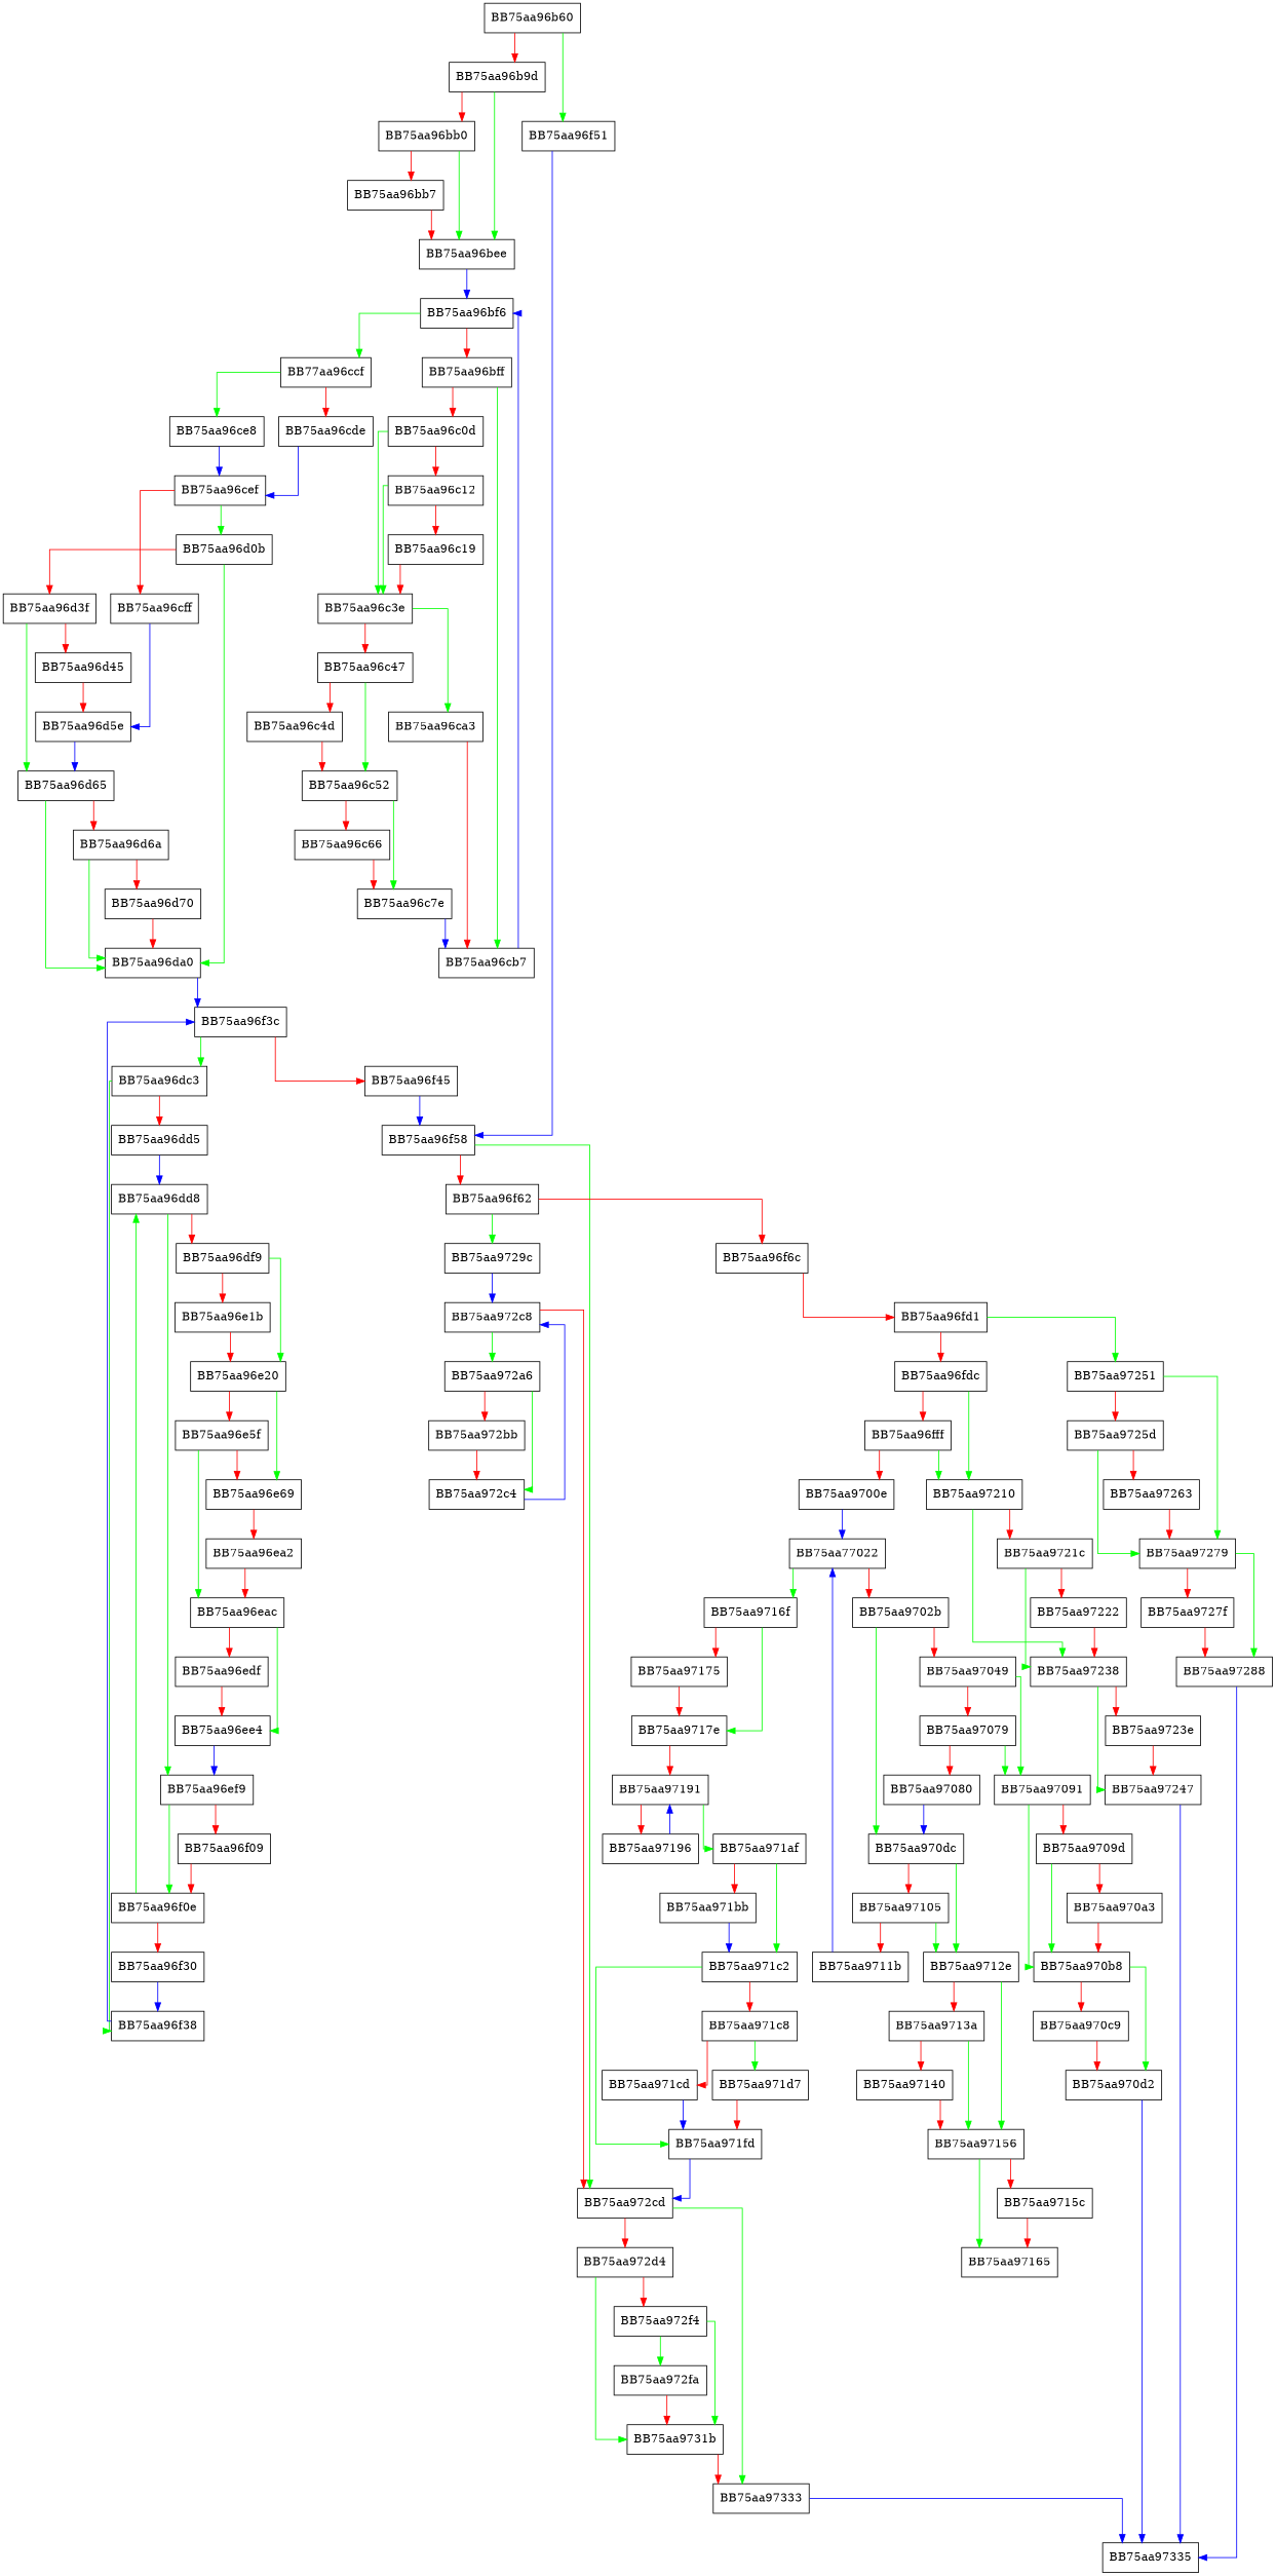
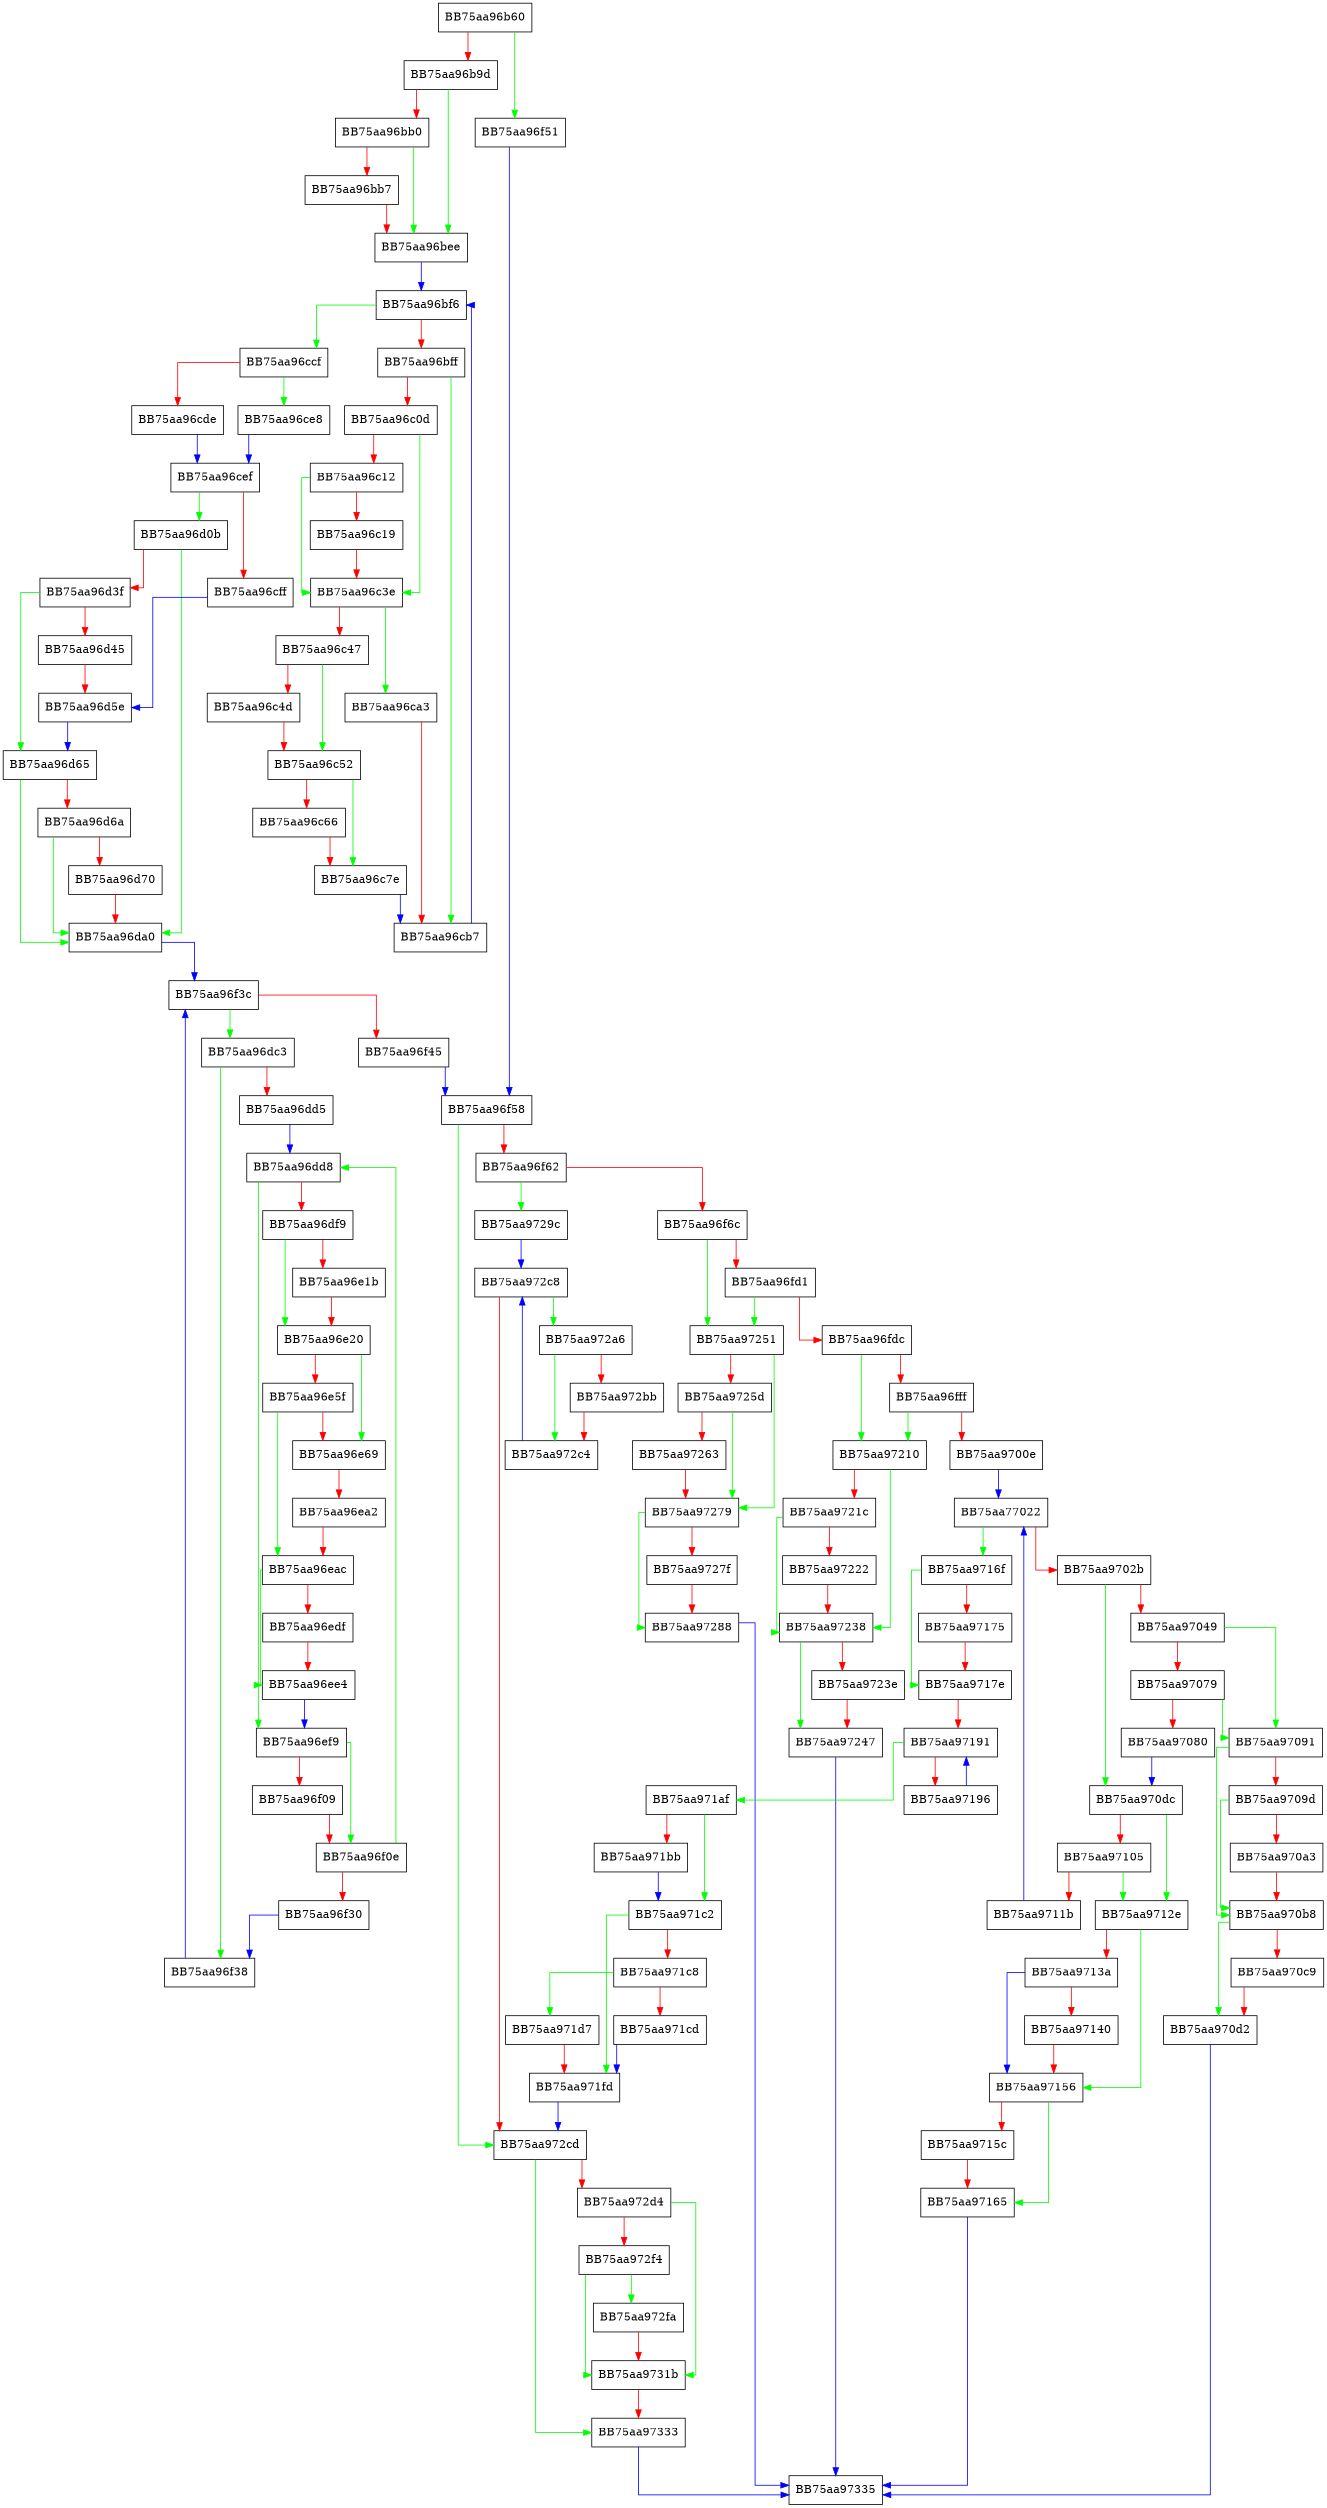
  digraph {
    splines=ortho
    node [shape=box]
    edge [color=red]
    BB75aa96b60
    BB75aa96f51
    BB75aa96b9d
    BB75aa96f58
    BB75aa96bee
    BB75aa96bb0
    BB75aa972cd
    BB75aa96f62
    BB75aa96bf6
    BB75aa96bb7
-   BB75aa96ccf [label=BB77aa96ccf]
+   BB75aa96ccf
    BB75aa96bff
    BB75aa96ce8
    BB75aa96cde
    BB75aa96cb7
    BB75aa96c0d
    BB75aa96cef
    BB75aa96c3e
    BB75aa96c12
    BB75aa96ca3
    BB75aa96c47
    BB75aa96c19
    BB75aa96c52
    BB75aa96c4d
    BB75aa96c7e
    BB75aa96c66
    BB75aa96d0b
    BB75aa96cff
    BB75aa96da0
    BB75aa96d3f
    BB75aa96d5e
    BB75aa96f3c
    BB75aa96d65
    BB75aa96d45
    BB75aa96d6a
    BB75aa96dc3
    BB75aa96f45
    BB75aa96d70
    BB75aa96f38
    BB75aa96dd5
    BB75aa96dd8
    BB75aa96ef9
    BB75aa96df9
    BB75aa96f0e
    BB75aa96f09
    BB75aa96e20
    BB75aa96e1b
    BB75aa96f30
    BB75aa96e69
    BB75aa96e5f
    BB75aa96ea2
    BB75aa96eac
    BB75aa96ee4
    BB75aa96edf
    BB75aa97333
    BB75aa972d4
    BB75aa9729c
    BB75aa96f6c
    BB75aa97335
    BB75aa9731b
    BB75aa972f4
    BB75aa972c8
    BB75aa97251
    BB75aa96fd1
    BB75aa972a6
    BB75aa97279
    BB75aa9725d
    BB75aa96fdc
    BB75aa97288
    BB75aa9727f
    BB75aa97263
    BB75aa97210
    BB75aa96fff
    BB75aa97238
    BB75aa9721c
    BB75aa9700e
    BB75aa97247
    BB75aa9723e
    BB75aa97222
    n80 [label=BB75aa77022]
    BB75aa9716f
    BB75aa9702b
    BB75aa9717e
    BB75aa97175
    BB75aa970dc
    BB75aa97049
    BB75aa97191
    BB75aa9712e
    BB75aa97105
    BB75aa97091
    BB75aa97079
    BB75aa97156
    BB75aa9713a
    BB75aa9711b
    BB75aa970b8
    BB75aa9709d
    BB75aa97080
    BB75aa970d2
    BB75aa970c9
    BB75aa970a3
    BB75aa97165
    BB75aa9715c
    BB75aa97140
    BB75aa971af
    BB75aa97196
    BB75aa971c2
    BB75aa971bb
    BB75aa971fd
    BB75aa971c8
    BB75aa971d7
    BB75aa971cd
    BB75aa972c4
    BB75aa972bb
    BB75aa972fa
    BB75aa96b60 -> BB75aa96f51 [color=green]
    BB75aa96b60 -> BB75aa96b9d
    BB75aa96f51 -> BB75aa96f58 [color=blue]
    BB75aa96b9d -> BB75aa96bee [color=green]
    BB75aa96b9d -> BB75aa96bb0
    BB75aa96f58 -> BB75aa972cd [color=green]
    BB75aa96f58 -> BB75aa96f62
    BB75aa96bee -> BB75aa96bf6 [color=blue]
    BB75aa96bb0 -> BB75aa96bee [color=green]
    BB75aa96bb0 -> BB75aa96bb7
    BB75aa972cd -> BB75aa97333 [color=green]
    BB75aa972cd -> BB75aa972d4
    BB75aa96f62 -> BB75aa9729c [color=green]
    BB75aa96f62 -> BB75aa96f6c
    BB75aa96bf6 -> BB75aa96ccf [color=green]
    BB75aa96bf6 -> BB75aa96bff
    BB75aa96bb7 -> BB75aa96bee
    BB75aa96ccf -> BB75aa96ce8 [color=green]
    BB75aa96ccf -> BB75aa96cde
    BB75aa96bff -> BB75aa96cb7 [color=green]
    BB75aa96bff -> BB75aa96c0d
    BB75aa96ce8 -> BB75aa96cef [color=blue]
    BB75aa96cde -> BB75aa96cef [color=blue]
    BB75aa96cb7 -> BB75aa96bf6 [color=blue]
    BB75aa96c0d -> BB75aa96c3e [color=green]
    BB75aa96c0d -> BB75aa96c12
    BB75aa96cef -> BB75aa96d0b [color=green]
    BB75aa96cef -> BB75aa96cff
    BB75aa96c3e -> BB75aa96ca3 [color=green]
    BB75aa96c3e -> BB75aa96c47
    BB75aa96c12 -> BB75aa96c3e [color=green]
    BB75aa96c12 -> BB75aa96c19
    BB75aa96ca3 -> BB75aa96cb7
    BB75aa96c47 -> BB75aa96c52 [color=green]
    BB75aa96c47 -> BB75aa96c4d
    BB75aa96c19 -> BB75aa96c3e
    BB75aa96c52 -> BB75aa96c7e [color=green]
    BB75aa96c52 -> BB75aa96c66
    BB75aa96c4d -> BB75aa96c52
    BB75aa96c7e -> BB75aa96cb7 [color=blue]
    BB75aa96c66 -> BB75aa96c7e
    BB75aa96d0b -> BB75aa96da0 [color=green]
    BB75aa96d0b -> BB75aa96d3f
    BB75aa96cff -> BB75aa96d5e [color=blue]
    BB75aa96da0 -> BB75aa96f3c [color=blue]
    BB75aa96d3f -> BB75aa96d65 [color=green]
    BB75aa96d3f -> BB75aa96d45
    BB75aa96d5e -> BB75aa96d65 [color=blue]
    BB75aa96f3c -> BB75aa96dc3 [color=green]
    BB75aa96f3c -> BB75aa96f45
    BB75aa96d65 -> BB75aa96da0 [color=green]
    BB75aa96d65 -> BB75aa96d6a
    BB75aa96d45 -> BB75aa96d5e
    BB75aa96d6a -> BB75aa96da0 [color=green]
    BB75aa96d6a -> BB75aa96d70
    BB75aa96dc3 -> BB75aa96f38 [color=green]
    BB75aa96dc3 -> BB75aa96dd5
    BB75aa96f45 -> BB75aa96f58 [color=blue]
    BB75aa96d70 -> BB75aa96da0
    BB75aa96f38 -> BB75aa96f3c [color=blue]
    BB75aa96dd5 -> BB75aa96dd8 [color=blue]
    BB75aa96dd8 -> BB75aa96ef9 [color=green]
    BB75aa96dd8 -> BB75aa96df9
    BB75aa96ef9 -> BB75aa96f0e [color=green]
    BB75aa96ef9 -> BB75aa96f09
    BB75aa96df9 -> BB75aa96e20 [color=green]
    BB75aa96df9 -> BB75aa96e1b
    BB75aa96f0e -> BB75aa96dd8 [color=green]
    BB75aa96f0e -> BB75aa96f30
    BB75aa96f09 -> BB75aa96f0e
    BB75aa96e20 -> BB75aa96e69 [color=green]
    BB75aa96e20 -> BB75aa96e5f
    BB75aa96e1b -> BB75aa96e20
    BB75aa96f30 -> BB75aa96f38 [color=blue]
    BB75aa96e69 -> BB75aa96ea2
    BB75aa96e5f -> BB75aa96e69
    BB75aa96e5f -> BB75aa96eac [color=green]
    BB75aa96ea2 -> BB75aa96eac
    BB75aa96eac -> BB75aa96ee4 [color=green]
    BB75aa96eac -> BB75aa96edf
    BB75aa96ee4 -> BB75aa96ef9 [color=blue]
    BB75aa96edf -> BB75aa96ee4
    BB75aa97333 -> BB75aa97335 [color=blue]
    BB75aa972d4 -> BB75aa9731b [color=green]
    BB75aa972d4 -> BB75aa972f4
    BB75aa9729c -> BB75aa972c8 [color=blue]
+   BB75aa96f6c -> BB75aa97251 [color=green]
    BB75aa96f6c -> BB75aa96fd1
    BB75aa9731b -> BB75aa97333
    BB75aa972f4 -> BB75aa9731b [color=green]
    BB75aa972f4 -> BB75aa972fa [color=green]
    BB75aa972c8 -> BB75aa972cd
    BB75aa972c8 -> BB75aa972a6 [color=green]
    BB75aa97251 -> BB75aa97279 [color=green]
    BB75aa97251 -> BB75aa9725d
    BB75aa96fd1 -> BB75aa97251 [color=green]
    BB75aa96fd1 -> BB75aa96fdc
    BB75aa972a6 -> BB75aa972c4 [color=green]
    BB75aa972a6 -> BB75aa972bb
    BB75aa97279 -> BB75aa97288 [color=green]
    BB75aa97279 -> BB75aa9727f
    BB75aa9725d -> BB75aa97279 [color=green]
    BB75aa9725d -> BB75aa97263
    BB75aa96fdc -> BB75aa97210 [color=green]
    BB75aa96fdc -> BB75aa96fff
    BB75aa97288 -> BB75aa97335 [color=blue]
    BB75aa9727f -> BB75aa97288
    BB75aa97263 -> BB75aa97279
    BB75aa97210 -> BB75aa97238 [color=green]
    BB75aa97210 -> BB75aa9721c
    BB75aa96fff -> BB75aa97210 [color=green]
    BB75aa96fff -> BB75aa9700e
    BB75aa97238 -> BB75aa97247 [color=green]
    BB75aa97238 -> BB75aa9723e
    BB75aa9721c -> BB75aa97238 [color=green]
    BB75aa9721c -> BB75aa97222
    BB75aa9700e -> n80 [color=blue]
    BB75aa97247 -> BB75aa97335 [color=blue]
    BB75aa9723e -> BB75aa97247
    BB75aa97222 -> BB75aa97238
    n80 -> BB75aa9716f [color=green]
    n80 -> BB75aa9702b
    BB75aa9716f -> BB75aa9717e [color=green]
    BB75aa9716f -> BB75aa97175
    BB75aa9702b -> BB75aa970dc [color=green]
    BB75aa9702b -> BB75aa97049
    BB75aa9717e -> BB75aa97191
    BB75aa97175 -> BB75aa9717e
    BB75aa970dc -> BB75aa9712e [color=green]
    BB75aa970dc -> BB75aa97105
    BB75aa97049 -> BB75aa97091 [color=green]
    BB75aa97049 -> BB75aa97079
    BB75aa97191 -> BB75aa971af [color=green]
    BB75aa97191 -> BB75aa97196
    BB75aa9712e -> BB75aa97156 [color=green]
    BB75aa9712e -> BB75aa9713a
    BB75aa97105 -> BB75aa9712e [color=green]
    BB75aa97105 -> BB75aa9711b
    BB75aa97091 -> BB75aa970b8 [color=green]
    BB75aa97091 -> BB75aa9709d
    BB75aa97079 -> BB75aa97091 [color=green]
    BB75aa97079 -> BB75aa97080
    BB75aa97156 -> BB75aa97165 [color=green]
    BB75aa97156 -> BB75aa9715c
-   BB75aa9713a -> BB75aa97156 [color=green]
+   BB75aa9713a -> BB75aa97156 [color=blue]
    BB75aa9713a -> BB75aa97140
    BB75aa9711b -> n80 [color=blue]
    BB75aa970b8 -> BB75aa970d2 [color=green]
    BB75aa970b8 -> BB75aa970c9
    BB75aa9709d -> BB75aa970b8 [color=green]
    BB75aa9709d -> BB75aa970a3
    BB75aa97080 -> BB75aa970dc [color=blue]
    BB75aa970d2 -> BB75aa97335 [color=blue]
    BB75aa970c9 -> BB75aa970d2
    BB75aa970a3 -> BB75aa970b8
+   BB75aa97165 -> BB75aa97335 [color=blue]
    BB75aa9715c -> BB75aa97165
    BB75aa97140 -> BB75aa97156
    BB75aa971af -> BB75aa971c2 [color=green]
    BB75aa971af -> BB75aa971bb
    BB75aa97196 -> BB75aa97191 [color=blue]
    BB75aa971c2 -> BB75aa971fd [color=green]
    BB75aa971c2 -> BB75aa971c8
    BB75aa971bb -> BB75aa971c2 [color=blue]
    BB75aa971fd -> BB75aa972cd [color=blue]
    BB75aa971c8 -> BB75aa971d7 [color=green]
    BB75aa971c8 -> BB75aa971cd
    BB75aa971d7 -> BB75aa971fd
    BB75aa971cd -> BB75aa971fd [color=blue]
    BB75aa972c4 -> BB75aa972c8 [color=blue]
    BB75aa972bb -> BB75aa972c4
    BB75aa972fa -> BB75aa9731b
  }
